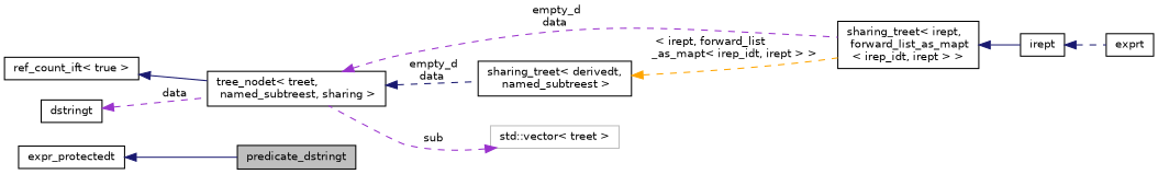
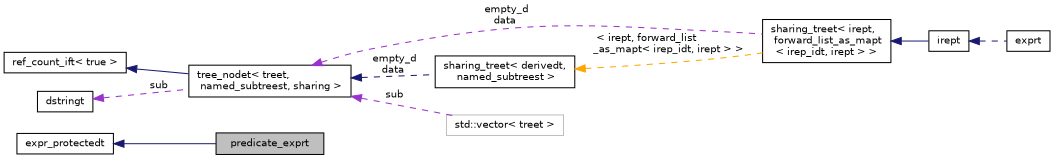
  digraph {
    rankdir=LR
    node [color=black fontname=Helvetica fontsize=10 shape=record]
    edge [color=midnightblue dir=back fontname=Helvetica fontsize=10 labelfontname=Helvetica labelfontsize=10 style=dashed]
-   n1 [fillcolor=grey75 fontcolor=black height=0.2 label=predicate_dstringt style=filled width=0.4]
+   n1 [fillcolor=grey75 fontcolor=black height=0.2 label=predicate_exprt style=filled width=0.4]
    n2 [height=0.2 label=expr_protectedt width=0.4]
    n3 [height=0.2 label=exprt width=0.4]
    n4 [height=0.2 label=irept width=0.4]
    n5 [height=0.2 label="sharing_treet\< irept,\l forward_list_as_mapt\l\< irep_idt, irept \> \>" width=0.4]
    n6 [height=0.2 label="tree_nodet\< treet,\l named_subtreest, sharing \>" width=0.4]
    n7 [height=0.2 label="sharing_treet\< derivedt,\l named_subtreest \>" width=0.4]
    n8 [height=0.2 label="ref_count_ift\< true \>" width=0.4]
    n9 [color=grey75 height=0.2 label="std::vector\< treet \>" width=0.4]
    n10 [height=0.2 label=dstringt width=0.4]
    n2 -> n1 [style=solid]
    n4 -> n3
    n5 -> n4 [style=solid]
    n6 -> n5 [color=darkorchid3 label=" empty_d\ndata"]
    n6 -> n7 [label=" empty_d\ndata"]
    n7 -> n5 [color=orange label=" \< irept, forward_list\l_as_mapt\< irep_idt, irept \> \>"]
    n8 -> n6 [style=solid]
-   n9 -> n6 [color=darkorchid3 label=" sub"]
-   n10 -> n6 [color=darkorchid3 label=" data"]
+   n6 -> n9 [color=darkorchid3 label=" sub"]
+   n10 -> n6 [color=darkorchid3 label=" sub"]
  }
